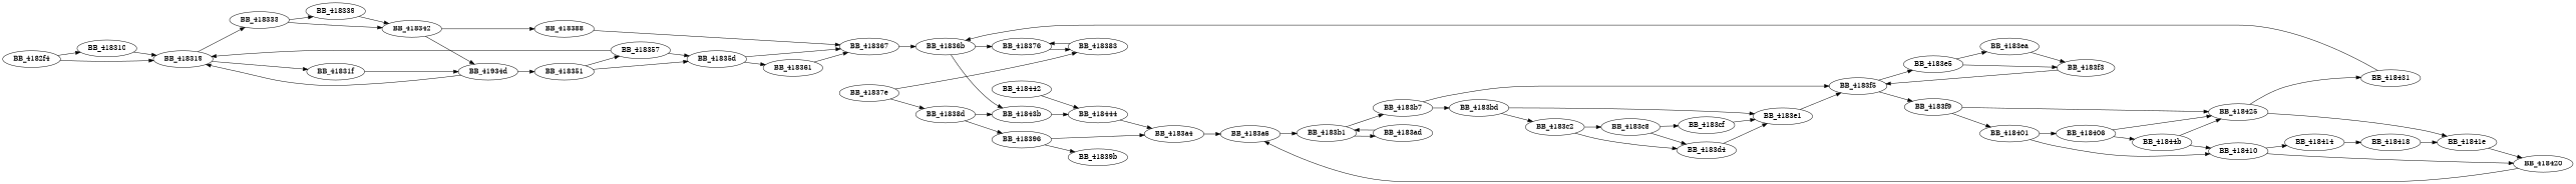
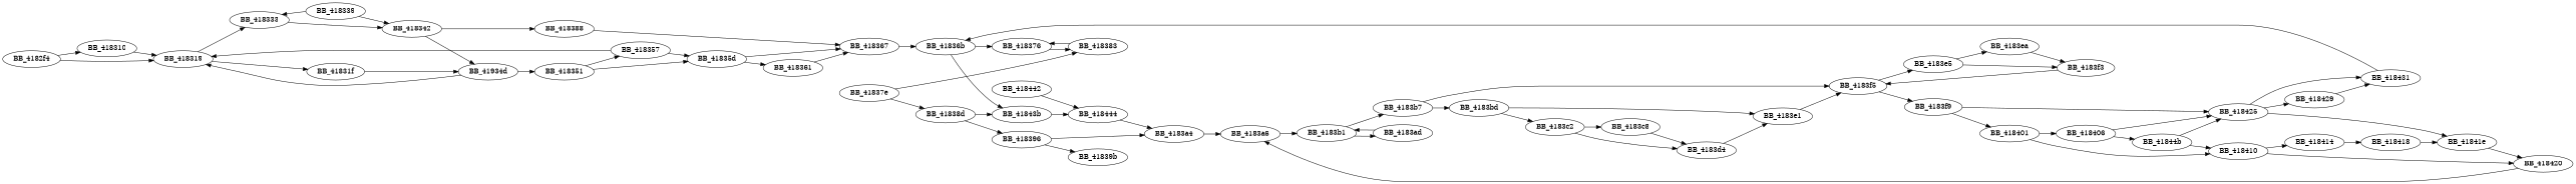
  digraph {
    rankdir=LR
    BB_4182f4
    BB_418310
    BB_418319
    BB_41831f
    BB_418333
    n6 [label=BB_41934d]
    BB_418339
    BB_418342
    BB_418351
    BB_418388
    BB_418357
    BB_41835d
    BB_418367
    BB_41836b
    BB_418361
    BB_418376
    BB_41843b
    BB_418383
    BB_418444
    BB_41837e
    BB_41838d
    BB_418442
    BB_4183a4
    BB_418396
    BB_41839b
    BB_4183a6
    BB_4183b1
    BB_4183ad
    BB_4183b7
    BB_4183bd
    BB_4183f5
    BB_4183c2
    BB_4183e1
    BB_4183e5
    BB_4183f9
    BB_4183c8
    BB_4183d4
    BB_4183ea
    BB_4183f3
    BB_418401
    BB_418425
-   BB_4183cf
    BB_418406
    BB_418410
+   BB_418429
    BB_418431
    BB_41841e
    n48 [label=BB_41844b]
    BB_418414
    BB_418420
    BB_418418
    BB_4182f4 -> BB_418310
    BB_4182f4 -> BB_418319
    BB_418310 -> BB_418319
    BB_418319 -> BB_41831f
    BB_418319 -> BB_418333
    BB_41831f -> n6
-   BB_418333 -> BB_418339
+   BB_418339 -> BB_418333
    BB_418333 -> BB_418342
    n6 -> BB_418319
    n6 -> BB_418351
    BB_418339 -> BB_418342
    BB_418342 -> n6
    BB_418342 -> BB_418388
    BB_418351 -> BB_418357
    BB_418351 -> BB_41835d
    BB_418388 -> BB_418367
    BB_418357 -> BB_418319
    BB_418357 -> BB_41835d
    BB_41835d -> BB_418367
    BB_41835d -> BB_418361
    BB_418367 -> BB_41836b
    BB_41836b -> BB_418376
    BB_41836b -> BB_41843b
    BB_418361 -> BB_418367
    BB_418376 -> BB_418383
    BB_41843b -> BB_418444
    BB_418383 -> BB_418376
    BB_418444 -> BB_4183a4
    BB_41837e -> BB_418383
    BB_41837e -> BB_41838d
    BB_41838d -> BB_41843b
    BB_41838d -> BB_418396
    BB_418442 -> BB_418444
    BB_4183a4 -> BB_4183a6
    BB_418396 -> BB_4183a4
    BB_418396 -> BB_41839b
    BB_4183a6 -> BB_4183b1
    BB_4183b1 -> BB_4183ad
    BB_4183b1 -> BB_4183b7
    BB_4183ad -> BB_4183b1
    BB_4183b7 -> BB_4183bd
    BB_4183b7 -> BB_4183f5
    BB_4183bd -> BB_4183c2
    BB_4183bd -> BB_4183e1
    BB_4183f5 -> BB_4183e5
    BB_4183f5 -> BB_4183f9
    BB_4183c2 -> BB_4183c8
    BB_4183c2 -> BB_4183d4
    BB_4183e1 -> BB_4183f5
    BB_4183e5 -> BB_4183ea
    BB_4183e5 -> BB_4183f3
    BB_4183f9 -> BB_418401
    BB_4183f9 -> BB_418425
    BB_4183c8 -> BB_4183d4
-   BB_4183c8 -> BB_4183cf
    BB_4183d4 -> BB_4183e1
    BB_4183ea -> BB_4183f3
    BB_4183f3 -> BB_4183f5
    BB_418401 -> BB_418406
    BB_418401 -> BB_418410
+   BB_418425 -> BB_418429
    BB_418425 -> BB_418431
    BB_418425 -> BB_41841e
-   BB_4183cf -> BB_4183e1
    BB_418406 -> BB_418425
    BB_418406 -> n48
    BB_418410 -> BB_418414
    BB_418410 -> BB_418420
+   BB_418429 -> BB_418431
    BB_418431 -> BB_41836b
    BB_41841e -> BB_418420
    n48 -> BB_418425
    n48 -> BB_418410
    BB_418414 -> BB_418418
    BB_418420 -> BB_4183a6
    BB_418418 -> BB_41841e
  }
